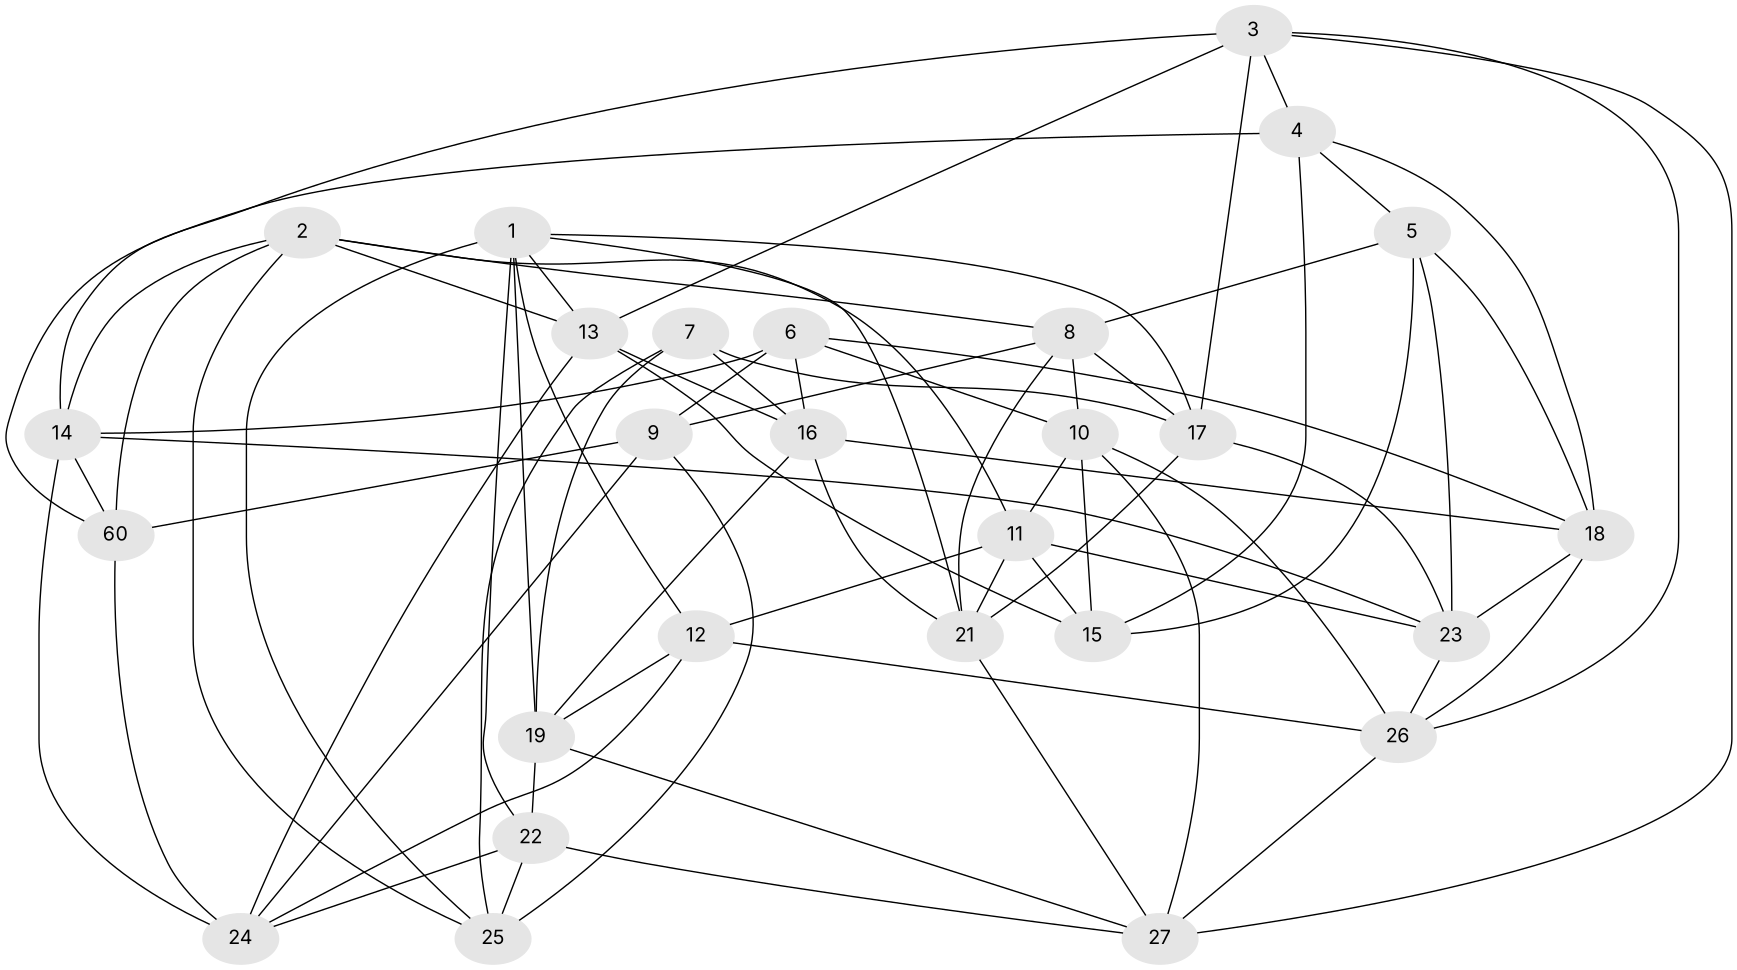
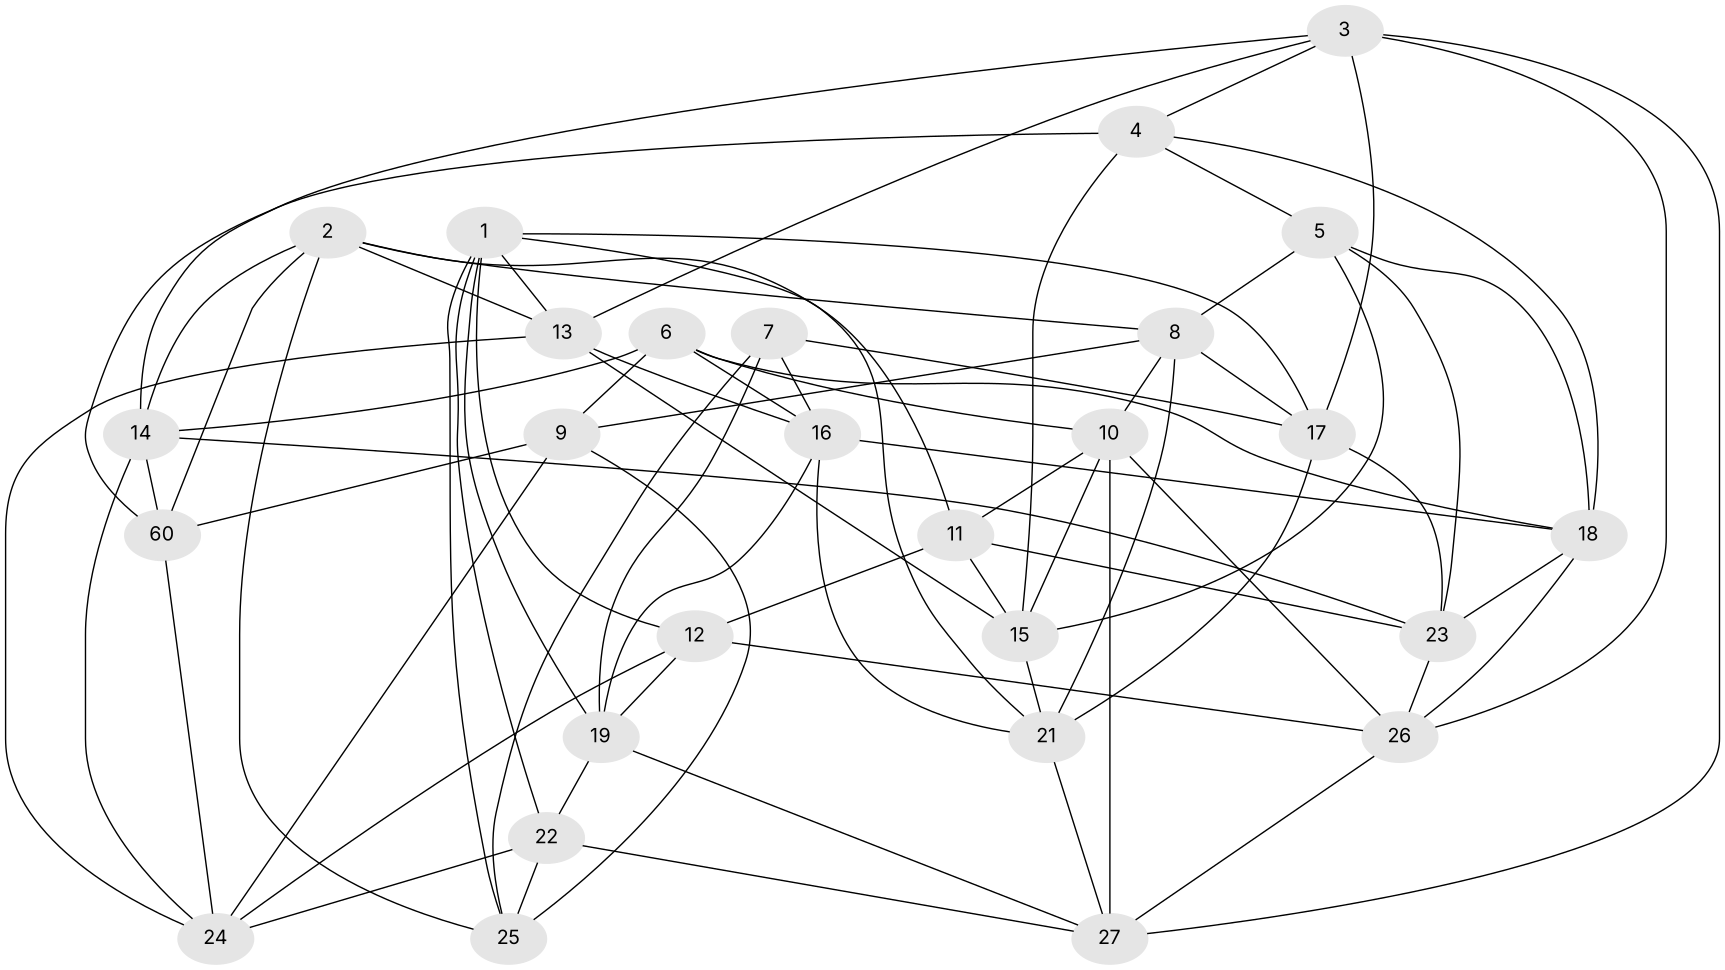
  graph {
    fontname=Inter
    node [color=gray90 fontname=Inter style=filled]
    edge [fontname=Inter weight=1.0]
    1
    12
    13
    17
    19
    21
    22
    25
    26
    24
    15
    16
    23
    27
    2
    8
    11
    14
    n19 [label=60]
    9
    10
    3
    4
    5
    18
    6
    7
    1 -- 12
    1 -- 13
    1 -- 17
    1 -- 19
    1 -- 21
    1 -- 22
    1 -- 25
    12 -- 19
    12 -- 26
    12 -- 24
    13 -- 24
    13 -- 15
    13 -- 16
    17 -- 21
    17 -- 23
    19 -- 22
    19 -- 27
    21 -- 27
    22 -- 25 [weight=2.0]
    22 -- 24
    22 -- 27
    26 -- 27
-   11 -- 21
+   15 -- 21
    16 -- 19
    16 -- 21
    16 -- 18
    23 -- 26
    2 -- 13
    2 -- 25
    2 -- 8
    2 -- 11
    2 -- 14
    2 -- n19
    8 -- 17
    8 -- 21
    8 -- 9
    8 -- 10
    11 -- 12 [weight=2.0]
    11 -- 15
    11 -- 23
    14 -- 24
    14 -- 23
    14 -- n19
    n19 -- 24
    9 -- 25
    9 -- 24
    9 -- n19
    10 -- 26
    10 -- 15
    10 -- 27
    10 -- 11
    3 -- 13
    3 -- 17
    3 -- 26
    3 -- 27
    3 -- 14
    3 -- 4
    4 -- 15
    4 -- n19 [weight=2.0]
    4 -- 5
    4 -- 18
    5 -- 15
    5 -- 23
    5 -- 8
    5 -- 18
    18 -- 26
    18 -- 23
    6 -- 16
    6 -- 14
    6 -- 9 [weight=2.0]
    6 -- 10
    6 -- 18
    7 -- 17
    7 -- 19
    7 -- 25
    7 -- 16
  }
